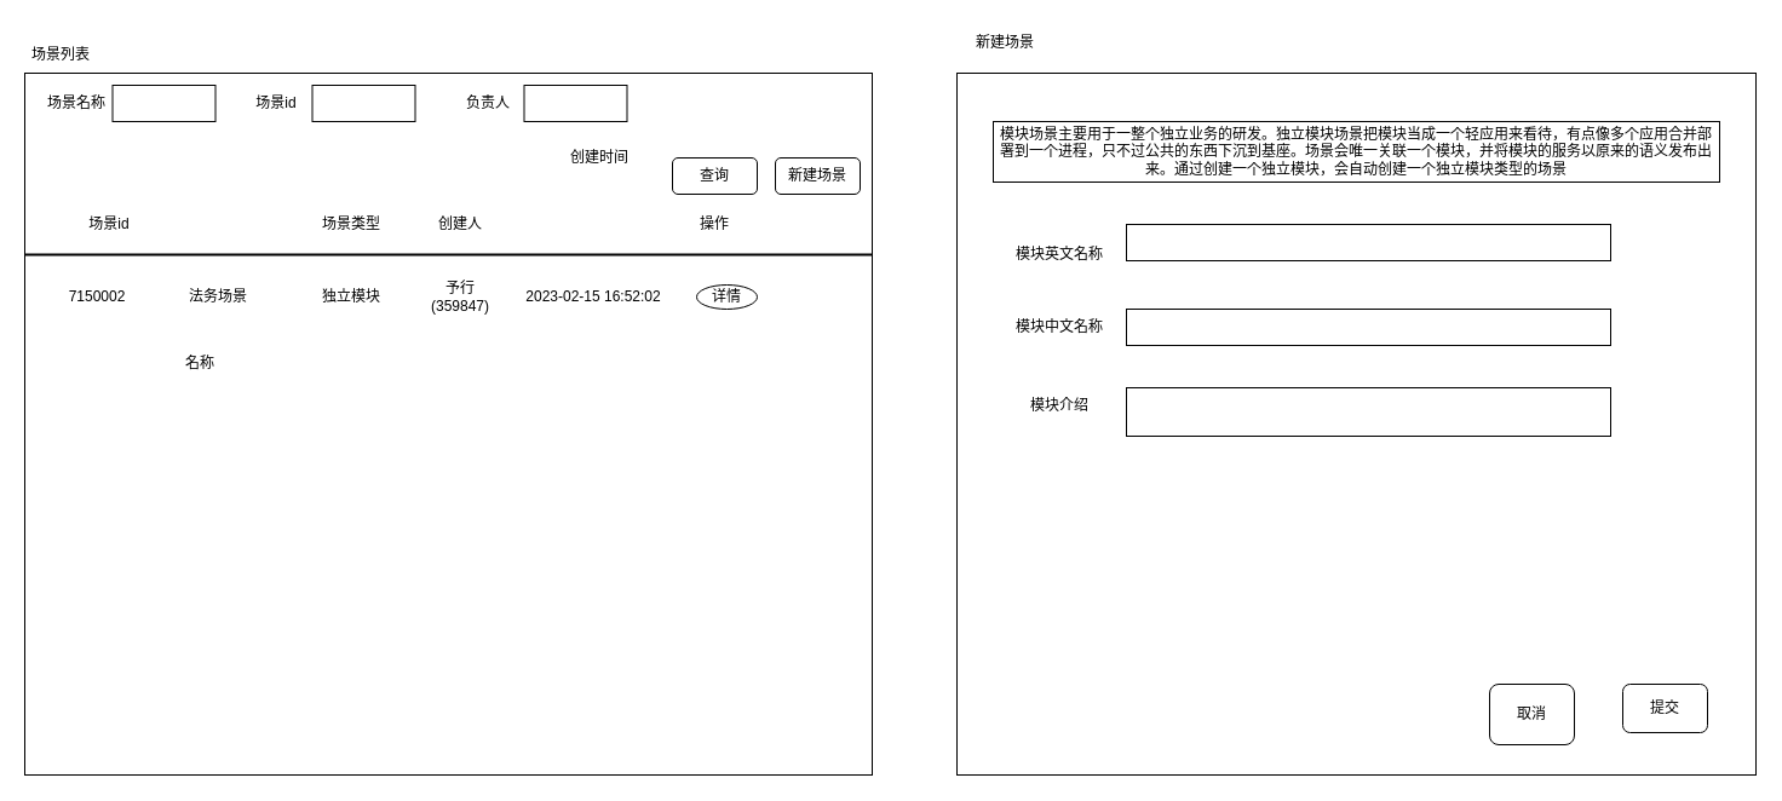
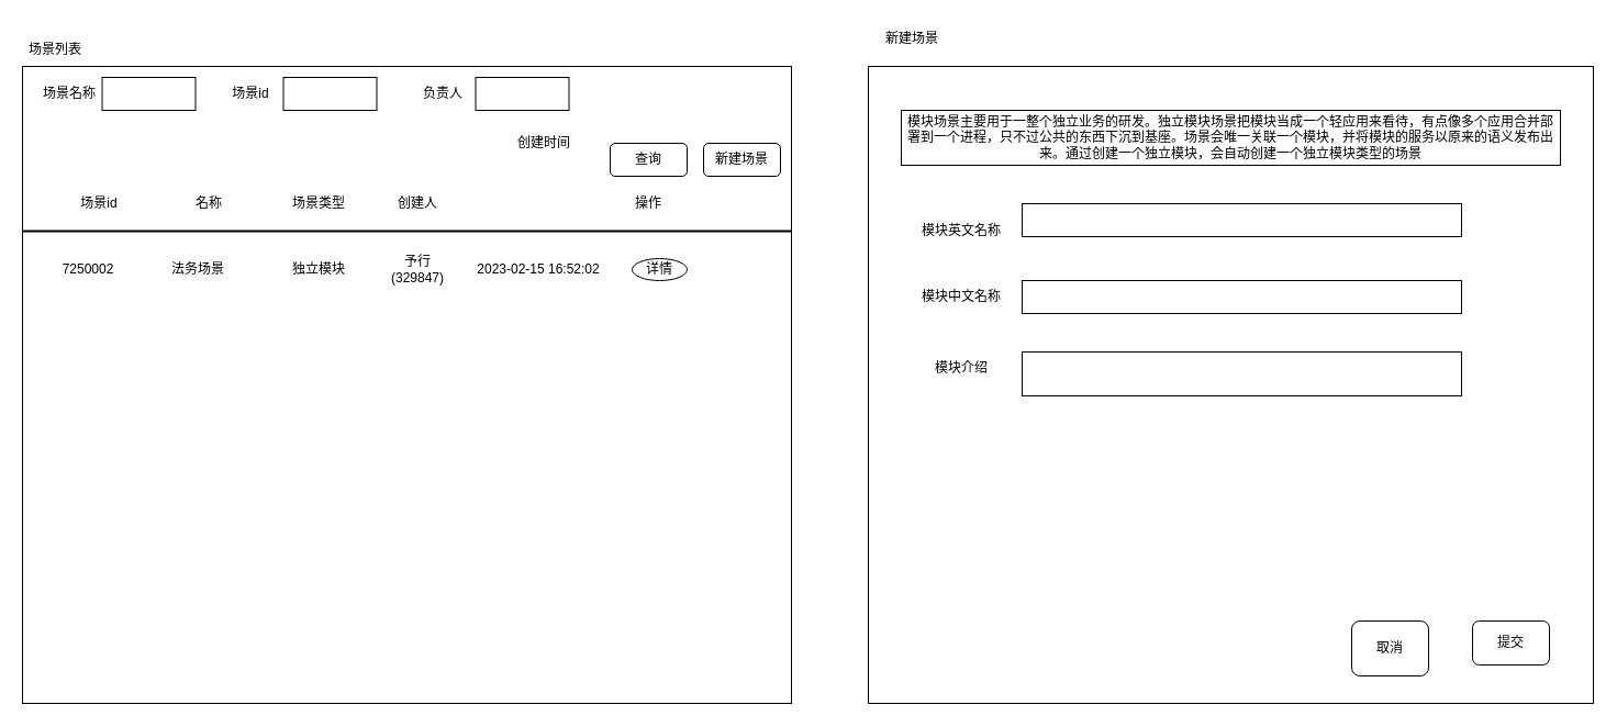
  <mxCell id="0" />
  <mxCell id="1" parent="0" />
  <mxCell id="2" value="" style="rounded=0;whiteSpace=wrap;html=1;" parent="1" vertex="1"><mxGeometry x="790" y="60" width="660" height="580" as="geometry" /></mxCell>
  <mxCell id="3" value="新建场景" style="text;html=1;strokeColor=none;fillColor=none;align=center;verticalAlign=middle;whiteSpace=wrap;rounded=0;" parent="1" vertex="1"><mxGeometry x="790" y="20" width="80" height="30" as="geometry" /></mxCell>
  <mxCell id="4" value="提交" style="rounded=1;whiteSpace=wrap;html=1;" parent="1" vertex="1"><mxGeometry x="1340" y="565" width="70" height="40" as="geometry" /></mxCell>
  <mxCell id="5" value="取消" style="rounded=1;whiteSpace=wrap;html=1;" parent="1" vertex="1"><mxGeometry x="1230" y="565" width="70" height="50" as="geometry" /></mxCell>
  <mxCell id="6" value="" style="rounded=0;whiteSpace=wrap;html=1;" parent="1" vertex="1"><mxGeometry x="20" y="60" width="700" height="580" as="geometry" /></mxCell>
  <mxCell id="7" value="场景列表" style="text;html=1;strokeColor=none;fillColor=none;align=center;verticalAlign=middle;whiteSpace=wrap;rounded=0;" parent="1" vertex="1"><mxGeometry x="20" y="30" width="60" height="30" as="geometry" /></mxCell>
  <mxCell id="8" value="场景id" style="text;html=1;strokeColor=none;fillColor=none;align=center;verticalAlign=middle;whiteSpace=wrap;rounded=0;" parent="1" vertex="1"><mxGeometry x="60" y="170" width="60" height="30" as="geometry" /></mxCell>
- <mxCell id="9" value="名称" style="text;html=1;strokeColor=none;fillColor=none;align=center;verticalAlign=middle;whiteSpace=wrap;rounded=0;" parent="1" vertex="1"><mxGeometry x="135" y="285" width="60" height="30" as="geometry" /></mxCell>
+ <mxCell id="9" value="名称" style="text;html=1;strokeColor=none;fillColor=none;align=center;verticalAlign=middle;whiteSpace=wrap;rounded=0;" parent="1" vertex="1"><mxGeometry x="160" y="170" width="60" height="30" as="geometry" /></mxCell>
  <mxCell id="10" value="场景类型" style="text;html=1;strokeColor=none;fillColor=none;align=center;verticalAlign=middle;whiteSpace=wrap;rounded=0;" parent="1" vertex="1"><mxGeometry x="260" y="170" width="60" height="30" as="geometry" /></mxCell>
  <mxCell id="11" value="创建人" style="text;html=1;strokeColor=none;fillColor=none;align=center;verticalAlign=middle;whiteSpace=wrap;rounded=0;" parent="1" vertex="1"><mxGeometry x="350" y="170" width="60" height="30" as="geometry" /></mxCell>
  <mxCell id="12" value="创建时间" style="text;html=1;strokeColor=none;fillColor=none;align=center;verticalAlign=middle;whiteSpace=wrap;rounded=0;" parent="1" vertex="1"><mxGeometry x="465" y="115" width="60" height="30" as="geometry" /></mxCell>
  <mxCell id="13" value="操作" style="text;html=1;strokeColor=none;fillColor=none;align=center;verticalAlign=middle;whiteSpace=wrap;rounded=0;" parent="1" vertex="1"><mxGeometry x="560" y="170" width="60" height="30" as="geometry" /></mxCell>
  <mxCell id="14" value="" style="line;strokeWidth=2;html=1;" parent="1" vertex="1"><mxGeometry x="20" y="205" width="700" height="10" as="geometry" /></mxCell>
- <mxCell id="15" value="7150002" style="text;html=1;strokeColor=none;fillColor=none;align=center;verticalAlign=middle;whiteSpace=wrap;rounded=0;" parent="1" vertex="1"><mxGeometry x="50" y="230" width="60" height="30" as="geometry" /></mxCell>
+ <mxCell id="15" value="7250002" style="text;html=1;strokeColor=none;fillColor=none;align=center;verticalAlign=middle;whiteSpace=wrap;rounded=0;" parent="1" vertex="1"><mxGeometry x="50" y="230" width="60" height="30" as="geometry" /></mxCell>
  <mxCell id="16" value="法务场景" style="text;html=1;strokeColor=none;fillColor=none;align=center;verticalAlign=middle;whiteSpace=wrap;rounded=0;" parent="1" vertex="1"><mxGeometry x="150" y="230" width="60" height="30" as="geometry" /></mxCell>
  <mxCell id="17" value="独立模块" style="text;html=1;strokeColor=none;fillColor=none;align=center;verticalAlign=middle;whiteSpace=wrap;rounded=0;" parent="1" vertex="1"><mxGeometry x="260" y="230" width="60" height="30" as="geometry" /></mxCell>
- <mxCell id="18" value="予行(359847)" style="text;html=1;strokeColor=none;fillColor=none;align=center;verticalAlign=middle;whiteSpace=wrap;rounded=0;" parent="1" vertex="1"><mxGeometry x="350" y="230" width="60" height="30" as="geometry" /></mxCell>
+ <mxCell id="18" value="予行(329847)" style="text;html=1;strokeColor=none;fillColor=none;align=center;verticalAlign=middle;whiteSpace=wrap;rounded=0;" parent="1" vertex="1"><mxGeometry x="350" y="230" width="60" height="30" as="geometry" /></mxCell>
  <mxCell id="19" value="2023-02-15 16:52:02" style="text;html=1;strokeColor=none;fillColor=none;align=center;verticalAlign=middle;whiteSpace=wrap;rounded=0;" parent="1" vertex="1"><mxGeometry x="430" y="230" width="120" height="30" as="geometry" /></mxCell>
  <mxCell id="20" value="详情" style="ellipse;whiteSpace=wrap;html=1;" parent="1" vertex="1"><mxGeometry x="575" y="235" width="50" height="20" as="geometry" /></mxCell>
  <mxCell id="21" value="新建场景" style="rounded=1;whiteSpace=wrap;html=1;" parent="1" vertex="1"><mxGeometry x="640" y="130" width="70" height="30" as="geometry" /></mxCell>
  <mxCell id="22" value="查询" style="rounded=1;whiteSpace=wrap;html=1;" parent="1" vertex="1"><mxGeometry x="555" y="130" width="70" height="30" as="geometry" /></mxCell>
  <mxCell id="23" value="" style="rounded=0;whiteSpace=wrap;html=1;" parent="1" vertex="1"><mxGeometry x="92.5" y="70" width="85" height="30" as="geometry" /></mxCell>
  <mxCell id="24" value="场景名称" style="text;html=1;strokeColor=none;fillColor=none;align=center;verticalAlign=middle;whiteSpace=wrap;rounded=0;" parent="1" vertex="1"><mxGeometry x="32.5" y="70" width="60" height="30" as="geometry" /></mxCell>
  <mxCell id="25" value="" style="rounded=0;whiteSpace=wrap;html=1;" parent="1" vertex="1"><mxGeometry x="257.5" y="70" width="85" height="30" as="geometry" /></mxCell>
  <mxCell id="26" value="场景id" style="text;html=1;strokeColor=none;fillColor=none;align=center;verticalAlign=middle;whiteSpace=wrap;rounded=0;" parent="1" vertex="1"><mxGeometry x="197.5" y="70" width="60" height="30" as="geometry" /></mxCell>
  <mxCell id="27" value="" style="rounded=0;whiteSpace=wrap;html=1;" parent="1" vertex="1"><mxGeometry x="432.5" y="70" width="85" height="30" as="geometry" /></mxCell>
  <mxCell id="28" value="负责人" style="text;html=1;strokeColor=none;fillColor=none;align=center;verticalAlign=middle;whiteSpace=wrap;rounded=0;" parent="1" vertex="1"><mxGeometry x="372.5" y="70" width="60" height="30" as="geometry" /></mxCell>
  <mxCell id="29" value="模块场景主要用于一整个独立业务的研发。独立模块场景把模块当成一个轻应用来看待，有点像多个应用合并部署到一个进程，只不过公共的东西下沉到基座。场景会唯一关联一个模块，并将模块的服务以原来的语义发布出来。通过创建一个独立模块，会自动创建一个独立模块类型的场景" style="rounded=0;whiteSpace=wrap;html=1;" parent="1" vertex="1"><mxGeometry x="820" y="100" width="600" height="50" as="geometry" /></mxCell>
  <mxCell id="30" value="模块英文名称" style="text;html=1;strokeColor=none;fillColor=none;align=center;verticalAlign=middle;whiteSpace=wrap;rounded=0;" parent="1" vertex="1"><mxGeometry x="820" y="195" width="110" height="30" as="geometry" /></mxCell>
  <mxCell id="31" value="模块中文名称" style="text;html=1;strokeColor=none;fillColor=none;align=center;verticalAlign=middle;whiteSpace=wrap;rounded=0;" parent="1" vertex="1"><mxGeometry x="820" y="255" width="110" height="30" as="geometry" /></mxCell>
  <mxCell id="32" value="模块介绍" style="text;html=1;strokeColor=none;fillColor=none;align=center;verticalAlign=middle;whiteSpace=wrap;rounded=0;" parent="1" vertex="1"><mxGeometry x="820" y="320" width="110" height="30" as="geometry" /></mxCell>
  <mxCell id="33" value="" style="rounded=0;whiteSpace=wrap;html=1;" parent="1" vertex="1"><mxGeometry x="930" y="185" width="400" height="30" as="geometry" /></mxCell>
  <mxCell id="34" value="" style="rounded=0;whiteSpace=wrap;html=1;" parent="1" vertex="1"><mxGeometry x="930" y="255" width="400" height="30" as="geometry" /></mxCell>
  <mxCell id="35" value="" style="rounded=0;whiteSpace=wrap;html=1;" parent="1" vertex="1"><mxGeometry x="930" y="320" width="400" height="40" as="geometry" /></mxCell>
